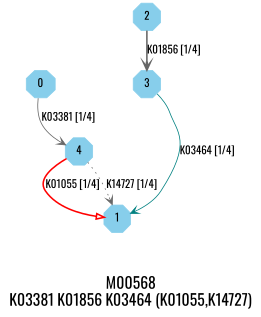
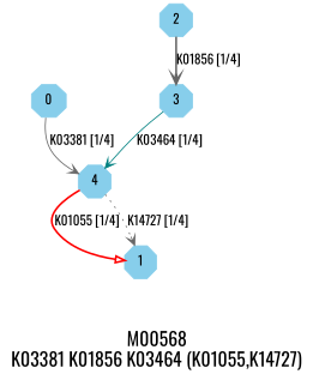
  digraph {
    fontname=Oswald
    fontsize=20
    label="M00568\nK03381 K01856 K03464 (K01055,K14727)"
    node [color=skyblue fontname=Oswald shape=octagon style=filled]
    edge [arrowhead=vee color=gray40 fontname=Oswald style=solid]
    0 [height=.3 width=.3]
    1 [height=.3 width=.3]
    2 [height=.3 width=.3]
    3 [height=.3 width=.3]
    4 [height=.3 width=.3]
    subgraph sub_1 {
      0
      1
      2
      3
      4
    }
    0 -> 4 [label="K03381 [1/4]"]
    2 -> 3 [label="K01856 [1/4]" style=bold]
-   3 -> 1 [color=teal label="K03464 [1/4]"]
+   3 -> 4 [color=teal label="K03464 [1/4]"]
    4 -> 1 [arrowhead=onormal color=red label="K01055 [1/4]" style=bold]
    4 -> 1 [label="K14727 [1/4]" style=dotted]
  }
